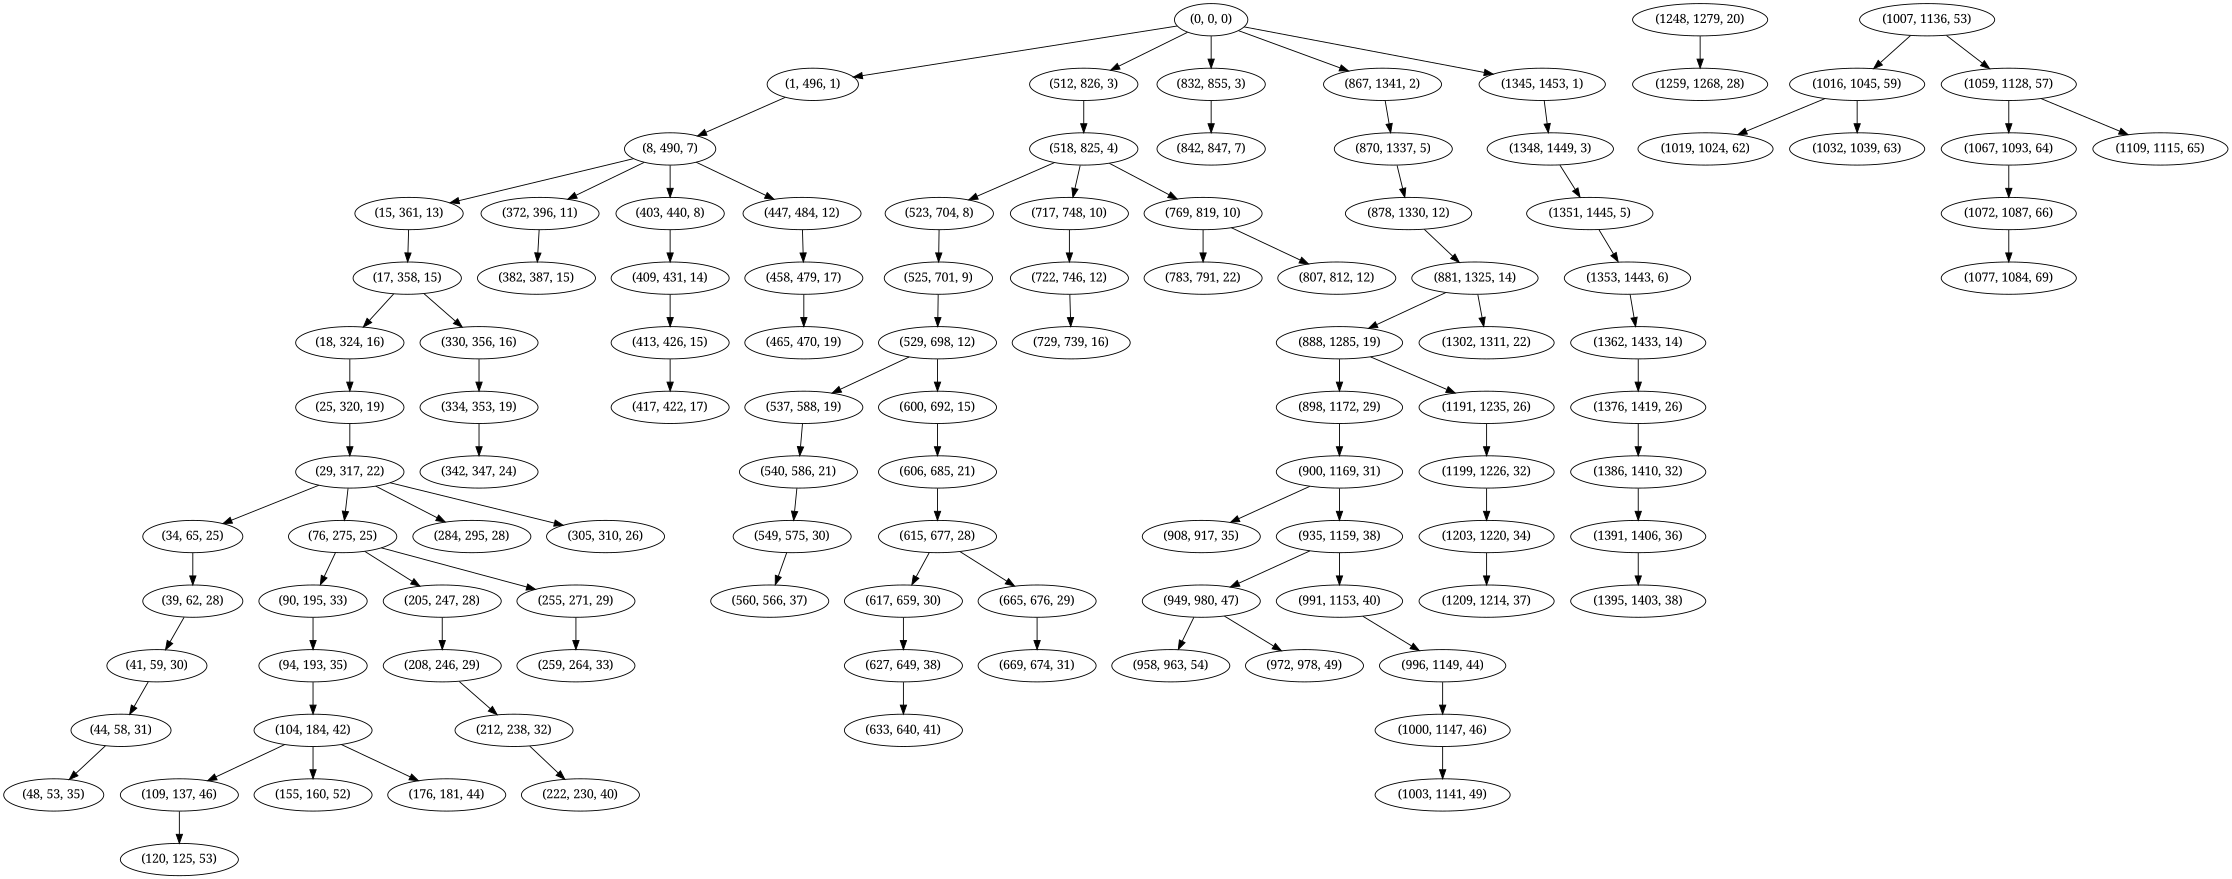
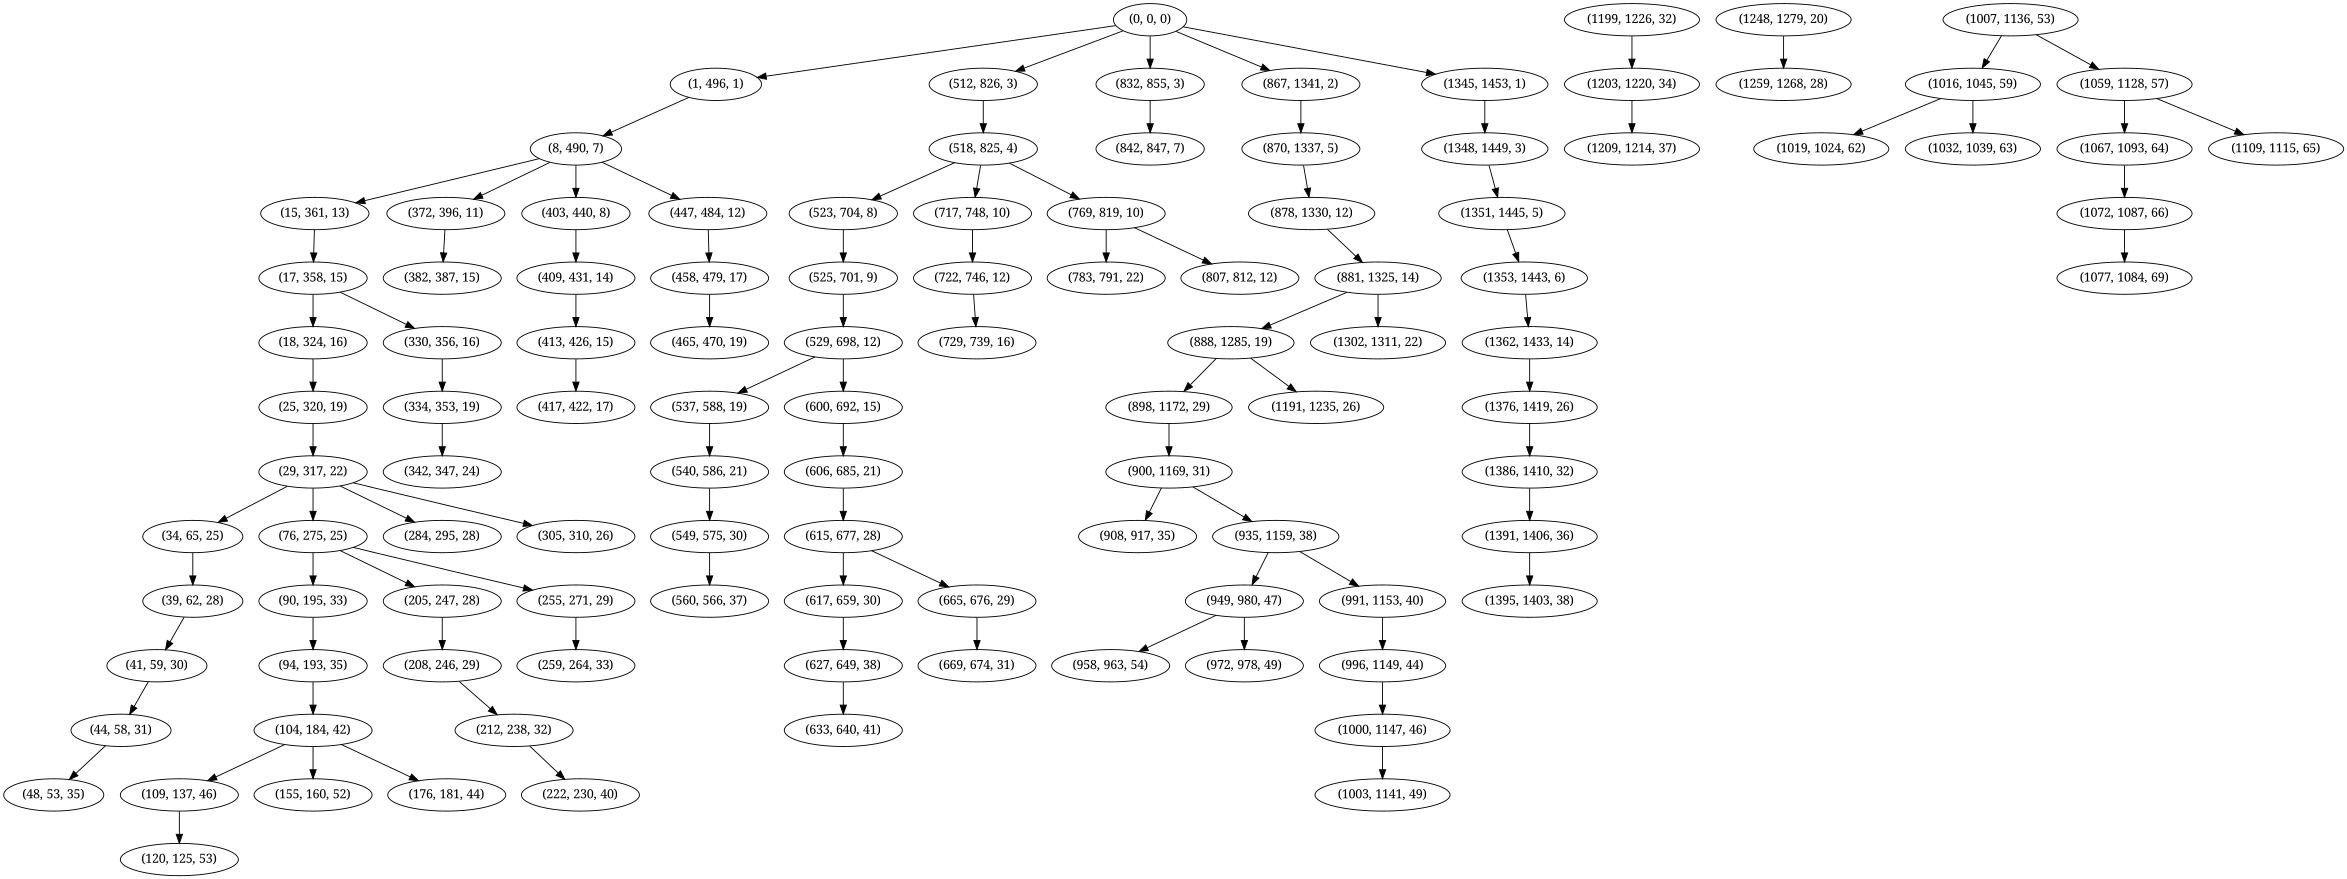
  digraph {
    fontname="Noto Serif"
    node [fontname="Noto Serif"]
    edge [fontname="Noto Serif"]
    "(0, 0, 0)"
    "(1, 496, 1)"
    "(512, 826, 3)"
    "(832, 855, 3)"
    "(867, 1341, 2)"
    "(1345, 1453, 1)"
    "(8, 490, 7)"
    "(518, 825, 4)"
    "(842, 847, 7)"
    "(870, 1337, 5)"
    "(1348, 1449, 3)"
    "(15, 361, 13)"
    "(372, 396, 11)"
    "(403, 440, 8)"
    "(447, 484, 12)"
    "(17, 358, 15)"
    "(382, 387, 15)"
    "(409, 431, 14)"
    "(458, 479, 17)"
    "(18, 324, 16)"
    "(330, 356, 16)"
    "(25, 320, 19)"
    "(334, 353, 19)"
    "(29, 317, 22)"
    "(34, 65, 25)"
    "(76, 275, 25)"
    "(284, 295, 28)"
    "(305, 310, 26)"
    "(39, 62, 28)"
    "(90, 195, 33)"
    "(205, 247, 28)"
    "(255, 271, 29)"
    "(41, 59, 30)"
    "(44, 58, 31)"
    "(48, 53, 35)"
    "(94, 193, 35)"
    "(208, 246, 29)"
    "(259, 264, 33)"
    "(104, 184, 42)"
    "(109, 137, 46)"
    "(155, 160, 52)"
    "(176, 181, 44)"
    "(120, 125, 53)"
    "(212, 238, 32)"
    "(222, 230, 40)"
    "(342, 347, 24)"
    "(413, 426, 15)"
    "(417, 422, 17)"
    "(465, 470, 19)"
    "(523, 704, 8)"
    "(717, 748, 10)"
    "(769, 819, 10)"
    "(525, 701, 9)"
    "(722, 746, 12)"
    "(783, 791, 22)"
    "(807, 812, 12)"
    "(529, 698, 12)"
    "(537, 588, 19)"
    "(600, 692, 15)"
    "(540, 586, 21)"
    "(606, 685, 21)"
    "(549, 575, 30)"
    "(560, 566, 37)"
    "(615, 677, 28)"
    "(617, 659, 30)"
    "(665, 676, 29)"
    "(627, 649, 38)"
    "(669, 674, 31)"
    "(633, 640, 41)"
    "(729, 739, 16)"
    "(878, 1330, 12)"
    "(881, 1325, 14)"
    "(888, 1285, 19)"
    "(1302, 1311, 22)"
    "(898, 1172, 29)"
    "(1191, 1235, 26)"
    "(900, 1169, 31)"
    "(1199, 1226, 32)"
    "(1248, 1279, 20)"
    "(1259, 1268, 28)"
    "(908, 917, 35)"
    "(935, 1159, 38)"
    "(949, 980, 47)"
    "(991, 1153, 40)"
    "(958, 963, 54)"
    "(972, 978, 49)"
    "(996, 1149, 44)"
    "(1000, 1147, 46)"
    "(1003, 1141, 49)"
    "(1007, 1136, 53)"
    "(1016, 1045, 59)"
    "(1059, 1128, 57)"
    "(1019, 1024, 62)"
    "(1032, 1039, 63)"
    "(1067, 1093, 64)"
    "(1109, 1115, 65)"
    "(1072, 1087, 66)"
    "(1077, 1084, 69)"
    "(1203, 1220, 34)"
    "(1209, 1214, 37)"
    "(1351, 1445, 5)"
    "(1353, 1443, 6)"
    "(1362, 1433, 14)"
    "(1376, 1419, 26)"
    "(1386, 1410, 32)"
    "(1391, 1406, 36)"
    "(1395, 1403, 38)"
    "(0, 0, 0)" -> "(1, 496, 1)"
    "(0, 0, 0)" -> "(512, 826, 3)"
    "(0, 0, 0)" -> "(832, 855, 3)"
    "(0, 0, 0)" -> "(867, 1341, 2)"
    "(0, 0, 0)" -> "(1345, 1453, 1)"
    "(1, 496, 1)" -> "(8, 490, 7)"
    "(512, 826, 3)" -> "(518, 825, 4)"
    "(832, 855, 3)" -> "(842, 847, 7)"
    "(867, 1341, 2)" -> "(870, 1337, 5)"
    "(1345, 1453, 1)" -> "(1348, 1449, 3)"
    "(8, 490, 7)" -> "(15, 361, 13)"
    "(8, 490, 7)" -> "(372, 396, 11)"
    "(8, 490, 7)" -> "(403, 440, 8)"
    "(8, 490, 7)" -> "(447, 484, 12)"
    "(518, 825, 4)" -> "(523, 704, 8)"
    "(518, 825, 4)" -> "(717, 748, 10)"
    "(518, 825, 4)" -> "(769, 819, 10)"
    "(870, 1337, 5)" -> "(878, 1330, 12)"
    "(1348, 1449, 3)" -> "(1351, 1445, 5)"
    "(15, 361, 13)" -> "(17, 358, 15)"
    "(372, 396, 11)" -> "(382, 387, 15)"
    "(403, 440, 8)" -> "(409, 431, 14)"
    "(447, 484, 12)" -> "(458, 479, 17)"
    "(17, 358, 15)" -> "(18, 324, 16)"
    "(17, 358, 15)" -> "(330, 356, 16)"
    "(409, 431, 14)" -> "(413, 426, 15)"
    "(458, 479, 17)" -> "(465, 470, 19)"
    "(18, 324, 16)" -> "(25, 320, 19)"
    "(330, 356, 16)" -> "(334, 353, 19)"
    "(25, 320, 19)" -> "(29, 317, 22)"
    "(334, 353, 19)" -> "(342, 347, 24)"
    "(29, 317, 22)" -> "(34, 65, 25)"
    "(29, 317, 22)" -> "(76, 275, 25)"
    "(29, 317, 22)" -> "(284, 295, 28)"
    "(29, 317, 22)" -> "(305, 310, 26)"
    "(34, 65, 25)" -> "(39, 62, 28)"
    "(76, 275, 25)" -> "(90, 195, 33)"
    "(76, 275, 25)" -> "(205, 247, 28)"
    "(76, 275, 25)" -> "(255, 271, 29)"
    "(39, 62, 28)" -> "(41, 59, 30)"
    "(90, 195, 33)" -> "(94, 193, 35)"
    "(205, 247, 28)" -> "(208, 246, 29)"
    "(255, 271, 29)" -> "(259, 264, 33)"
    "(41, 59, 30)" -> "(44, 58, 31)"
    "(44, 58, 31)" -> "(48, 53, 35)"
    "(94, 193, 35)" -> "(104, 184, 42)"
    "(208, 246, 29)" -> "(212, 238, 32)"
    "(104, 184, 42)" -> "(109, 137, 46)"
    "(104, 184, 42)" -> "(155, 160, 52)"
    "(104, 184, 42)" -> "(176, 181, 44)"
    "(109, 137, 46)" -> "(120, 125, 53)"
    "(212, 238, 32)" -> "(222, 230, 40)"
    "(413, 426, 15)" -> "(417, 422, 17)"
    "(523, 704, 8)" -> "(525, 701, 9)"
    "(717, 748, 10)" -> "(722, 746, 12)"
    "(769, 819, 10)" -> "(783, 791, 22)"
    "(769, 819, 10)" -> "(807, 812, 12)"
    "(525, 701, 9)" -> "(529, 698, 12)"
    "(722, 746, 12)" -> "(729, 739, 16)"
    "(529, 698, 12)" -> "(537, 588, 19)"
    "(529, 698, 12)" -> "(600, 692, 15)"
    "(537, 588, 19)" -> "(540, 586, 21)"
    "(600, 692, 15)" -> "(606, 685, 21)"
    "(540, 586, 21)" -> "(549, 575, 30)"
    "(606, 685, 21)" -> "(615, 677, 28)"
    "(549, 575, 30)" -> "(560, 566, 37)"
    "(615, 677, 28)" -> "(617, 659, 30)"
    "(615, 677, 28)" -> "(665, 676, 29)"
    "(617, 659, 30)" -> "(627, 649, 38)"
    "(665, 676, 29)" -> "(669, 674, 31)"
    "(627, 649, 38)" -> "(633, 640, 41)"
    "(878, 1330, 12)" -> "(881, 1325, 14)"
    "(881, 1325, 14)" -> "(888, 1285, 19)"
    "(881, 1325, 14)" -> "(1302, 1311, 22)"
    "(888, 1285, 19)" -> "(898, 1172, 29)"
    "(888, 1285, 19)" -> "(1191, 1235, 26)"
    "(898, 1172, 29)" -> "(900, 1169, 31)"
-   "(1191, 1235, 26)" -> "(1199, 1226, 32)"
    "(900, 1169, 31)" -> "(908, 917, 35)"
    "(900, 1169, 31)" -> "(935, 1159, 38)"
    "(1199, 1226, 32)" -> "(1203, 1220, 34)"
    "(1248, 1279, 20)" -> "(1259, 1268, 28)"
    "(935, 1159, 38)" -> "(949, 980, 47)"
    "(935, 1159, 38)" -> "(991, 1153, 40)"
    "(949, 980, 47)" -> "(958, 963, 54)"
    "(949, 980, 47)" -> "(972, 978, 49)"
    "(991, 1153, 40)" -> "(996, 1149, 44)"
    "(996, 1149, 44)" -> "(1000, 1147, 46)"
    "(1000, 1147, 46)" -> "(1003, 1141, 49)"
    "(1007, 1136, 53)" -> "(1016, 1045, 59)"
    "(1007, 1136, 53)" -> "(1059, 1128, 57)"
    "(1016, 1045, 59)" -> "(1019, 1024, 62)"
    "(1016, 1045, 59)" -> "(1032, 1039, 63)"
    "(1059, 1128, 57)" -> "(1067, 1093, 64)"
    "(1059, 1128, 57)" -> "(1109, 1115, 65)"
    "(1067, 1093, 64)" -> "(1072, 1087, 66)"
    "(1072, 1087, 66)" -> "(1077, 1084, 69)"
    "(1203, 1220, 34)" -> "(1209, 1214, 37)"
    "(1351, 1445, 5)" -> "(1353, 1443, 6)"
    "(1353, 1443, 6)" -> "(1362, 1433, 14)"
    "(1362, 1433, 14)" -> "(1376, 1419, 26)"
    "(1376, 1419, 26)" -> "(1386, 1410, 32)"
    "(1386, 1410, 32)" -> "(1391, 1406, 36)"
    "(1391, 1406, 36)" -> "(1395, 1403, 38)"
  }
